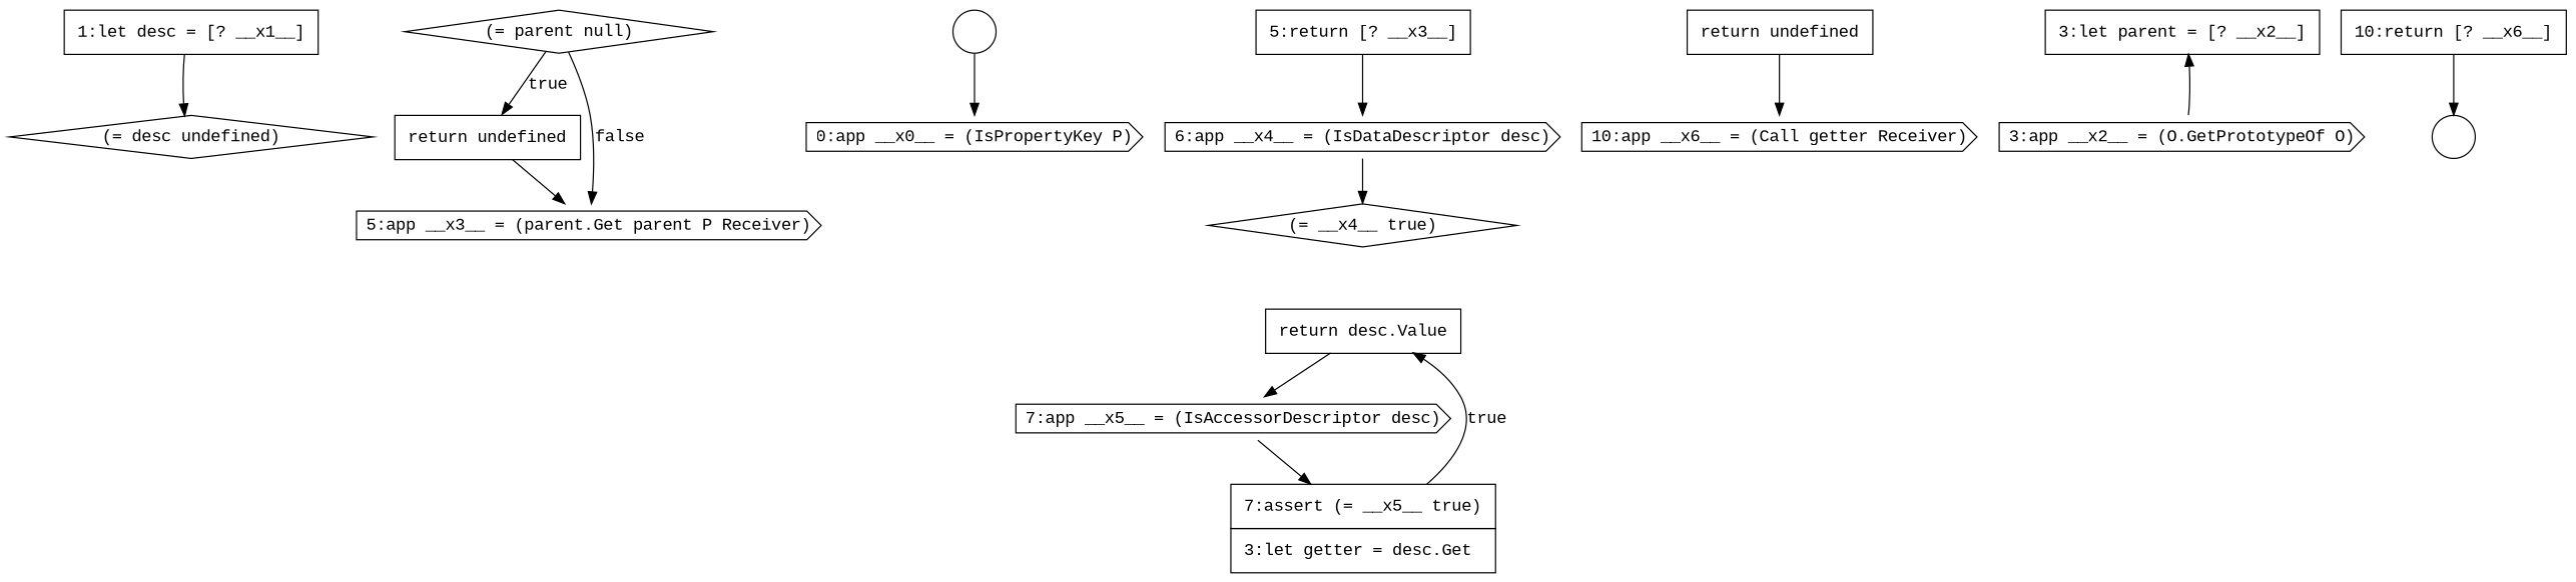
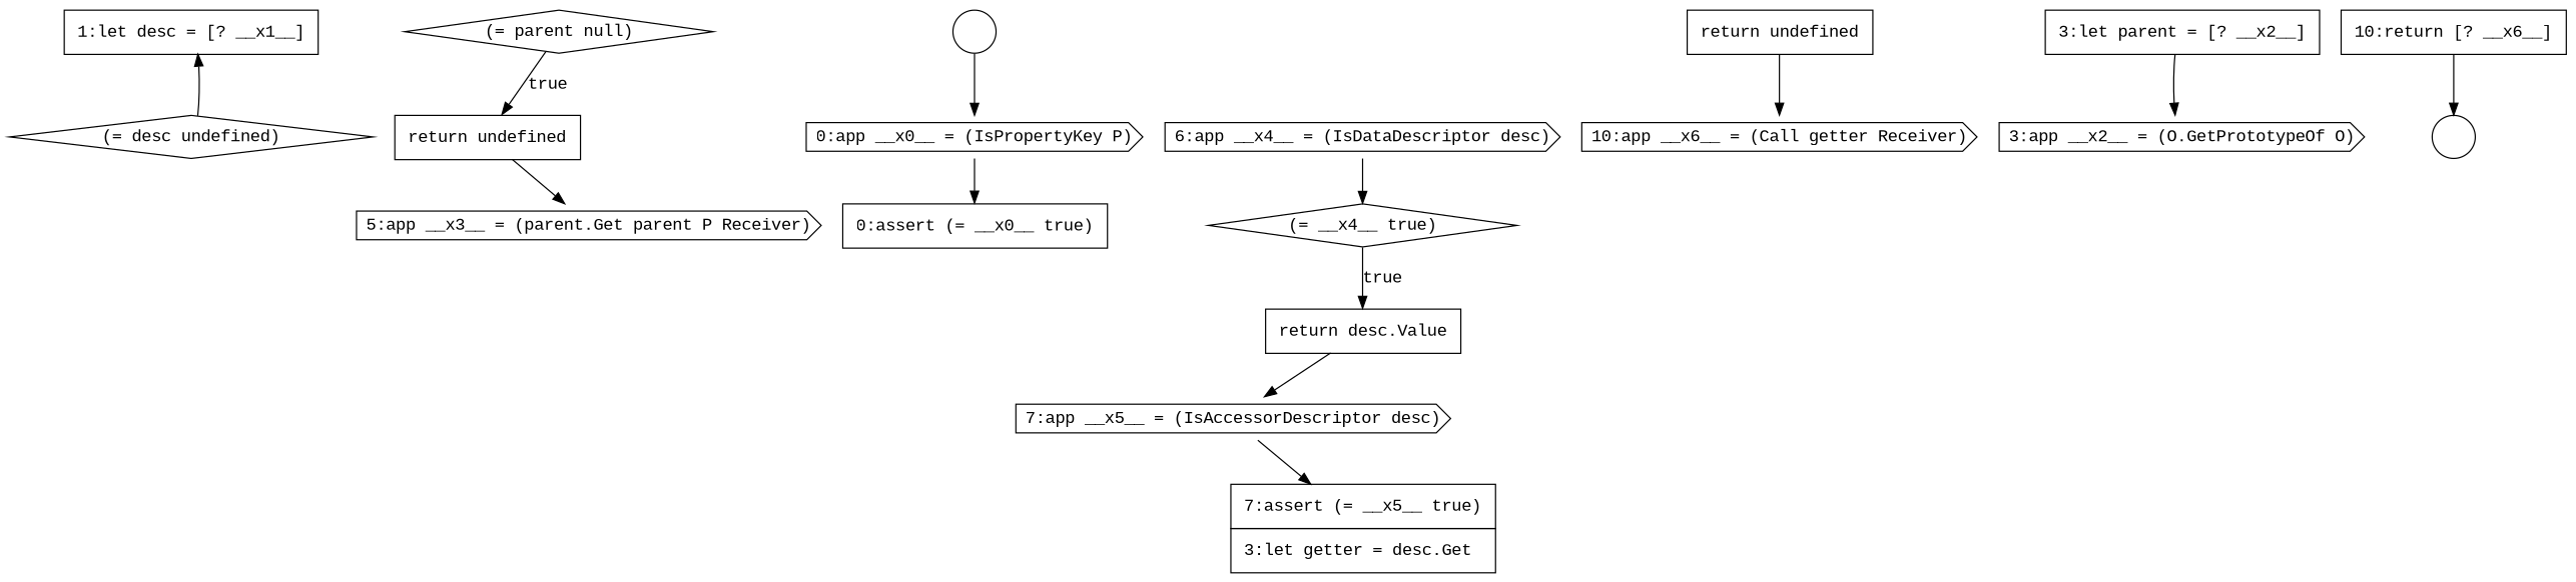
  digraph {
    fontname="Liberation Mono"
    node [color=black fillcolor=white fontname="Liberation Mono" shape=none style=filled]
    edge [color=black fontname="Liberation Mono"]
    n1 [label=<<font color="black">     <table border="0" cellborder="1" cellspacing="0" cellpadding="10">       <tr><td align="left">1:let desc = [? __x1__]</td></tr>     </table>   </font>> margin=0]
    n2 [label=<<font color="black">(= desc undefined)</font>> shape=diamond]
    n3 [label=<<font color="black">     <table border="0" cellborder="1" cellspacing="0" cellpadding="10">       <tr><td align="left">return undefined</td></tr>     </table>   </font>> margin=0]
    n4 [label=<<font color="black">5:app __x3__ = (parent.Get parent P Receiver)</font>> shape=cds]
    n5 [label=" " shape=circle]
    n6 [label=<<font color="black">0:app __x0__ = (IsPropertyKey P)</font>> shape=cds]
-   n8 [label=<<font color="black">     <table border="0" cellborder="1" cellspacing="0" cellpadding="10">       <tr><td align="left">5:return [? __x3__]</td></tr>     </table>   </font>> margin=0]
+   n7 [label=<<font color="black">     <table border="0" cellborder="1" cellspacing="0" cellpadding="10">       <tr><td align="left">0:assert (= __x0__ true)</td></tr>     </table>   </font>> margin=0]
    n9 [label=<<font color="black">6:app __x4__ = (IsDataDescriptor desc)</font>> shape=cds]
    n10 [label=<<font color="black">(= __x4__ true)</font>> shape=diamond]
    n11 [label=<<font color="black">     <table border="0" cellborder="1" cellspacing="0" cellpadding="10">       <tr><td align="left">return desc.Value</td></tr>     </table>   </font>> margin=0]
    n12 [label=<<font color="black">7:app __x5__ = (IsAccessorDescriptor desc)</font>> shape=cds]
    n13 [label=<<font color="black">     <table border="0" cellborder="1" cellspacing="0" cellpadding="10">       <tr><td align="left">7:assert (= __x5__ true)</td></tr>       <tr><td align="left">3:let getter = desc.Get</td></tr>     </table>   </font>> margin=0]
    n14 [label=<<font color="black">     <table border="0" cellborder="1" cellspacing="0" cellpadding="10">       <tr><td align="left">return undefined</td></tr>     </table>   </font>> margin=0]
    n15 [label=<<font color="black">10:app __x6__ = (Call getter Receiver)</font>> shape=cds]
    n16 [label=<<font color="black">     <table border="0" cellborder="1" cellspacing="0" cellpadding="10">       <tr><td align="left">3:let parent = [? __x2__]</td></tr>     </table>   </font>> margin=0]
    n17 [label=<<font color="black">(= parent null)</font>> shape=diamond]
    n18 [label=<<font color="black">     <table border="0" cellborder="1" cellspacing="0" cellpadding="10">       <tr><td align="left">10:return [? __x6__]</td></tr>     </table>   </font>> margin=0]
    n19 [label=" " shape=circle]
    n20 [label=<<font color="black">3:app __x2__ = (O.GetPrototypeOf O)</font>> shape=cds]
-   n1 -> n2
+   n2 -> n1
    n3 -> n4
    n5 -> n6
-   n8 -> n9
+   n6 -> n7
    n9 -> n10
-   n13 -> n11 [label=<<font color="black">true</font>>]
+   n10 -> n11 [label=<<font color="black">true</font>>]
    n11 -> n12
    n12 -> n13
    n14 -> n15
    n17 -> n3 [label=<<font color="black">true</font>>]
-   n17 -> n4 [label=<<font color="black">false</font>>]
    n18 -> n19
-   n20 -> n16
+   n16 -> n20
  }
